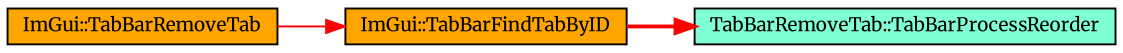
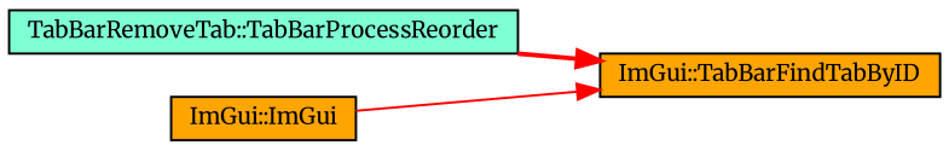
  digraph {
    fontname=Merriweather
    rankdir=RL
    node [color=black fillcolor=orange fontname=Merriweather fontsize=10 shape=record style=filled]
    edge [color=red dir=back fontname=Merriweather fontsize=10 labelfontname=Helvetica labelfontsize=10]
    n1 [fontcolor=black height=0.2 label="ImGui::TabBarFindTabByID" width=0.4]
    n2 [fillcolor=aquamarine height=0.2 label="TabBarRemoveTab::TabBarProcessReorder" width=0.4]
-   n3 [height=0.2 label="ImGui::TabBarRemoveTab" width=0.4]
-   n2 -> n1 [style=bold]
+   n3 [height=0.2 label="ImGui::ImGui" width=0.4]
+   n1 -> n2 [style=bold]
    n1 -> n3 [style=solid]
  }
